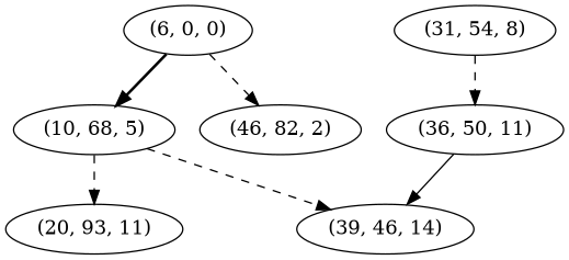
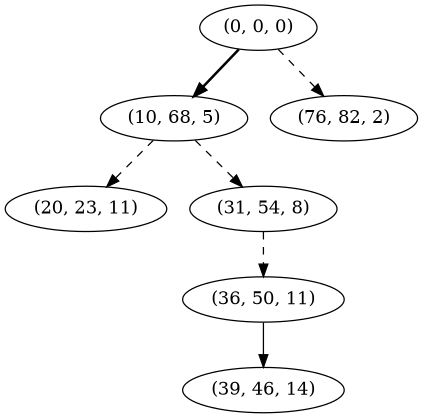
  digraph {
    edge [style=dashed]
-   "(0, 0, 0)" [label="(6, 0, 0)"]
+   "(0, 0, 0)"
    "(10, 68, 5)"
-   "(76, 82, 2)" [label="(46, 82, 2)"]
-   "(20, 23, 11)" [label="(20, 93, 11)"]
+   "(76, 82, 2)"
+   "(20, 23, 11)"
    "(31, 54, 8)"
    "(36, 50, 11)"
    "(39, 46, 14)"
    "(0, 0, 0)" -> "(10, 68, 5)" [style=bold]
    "(0, 0, 0)" -> "(76, 82, 2)"
    "(10, 68, 5)" -> "(20, 23, 11)"
-   "(10, 68, 5)" -> "(39, 46, 14)"
+   "(10, 68, 5)" -> "(31, 54, 8)"
    "(31, 54, 8)" -> "(36, 50, 11)"
    "(36, 50, 11)" -> "(39, 46, 14)" [style=solid]
  }
